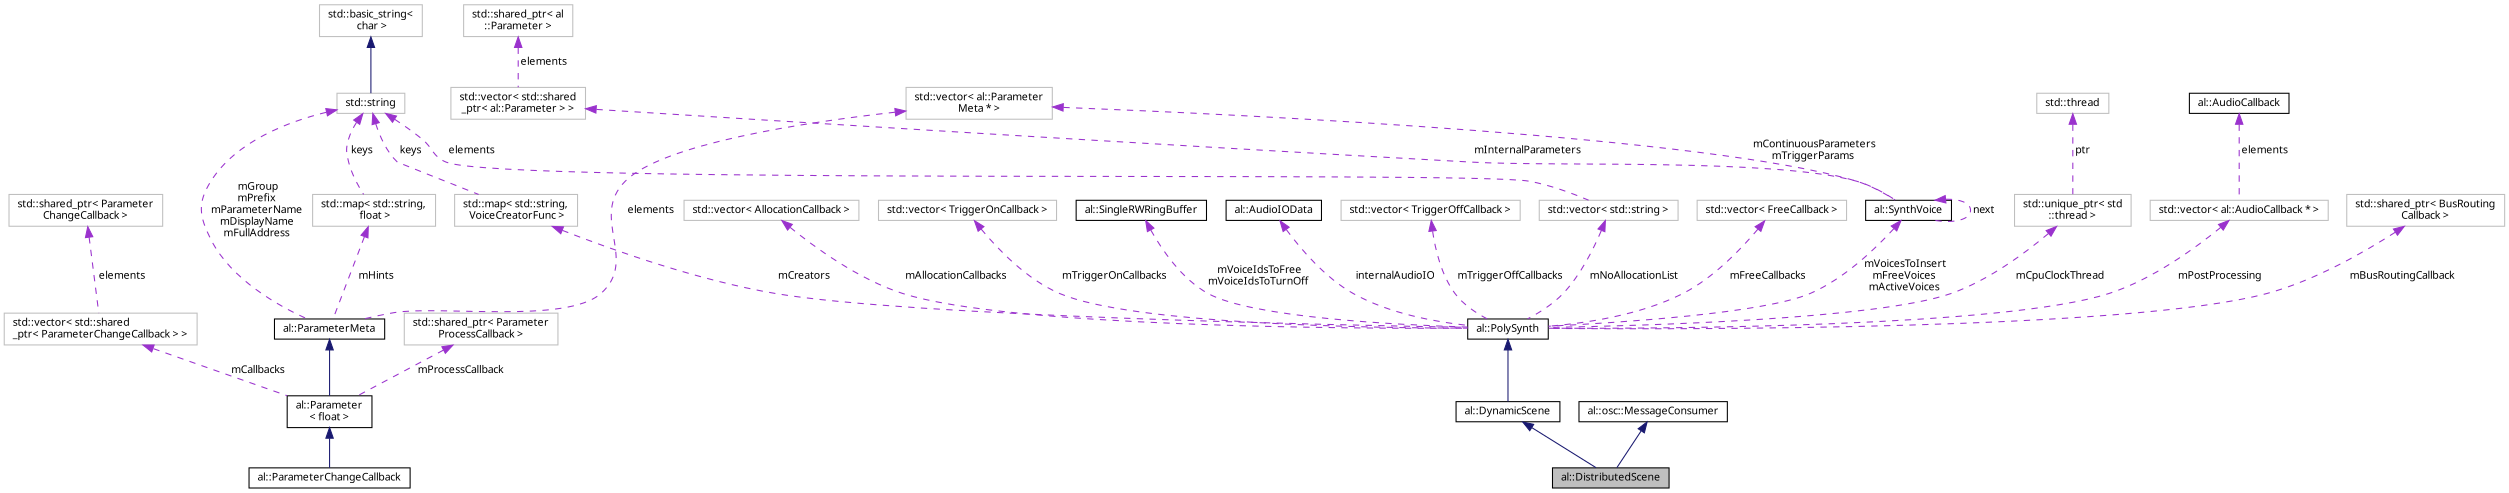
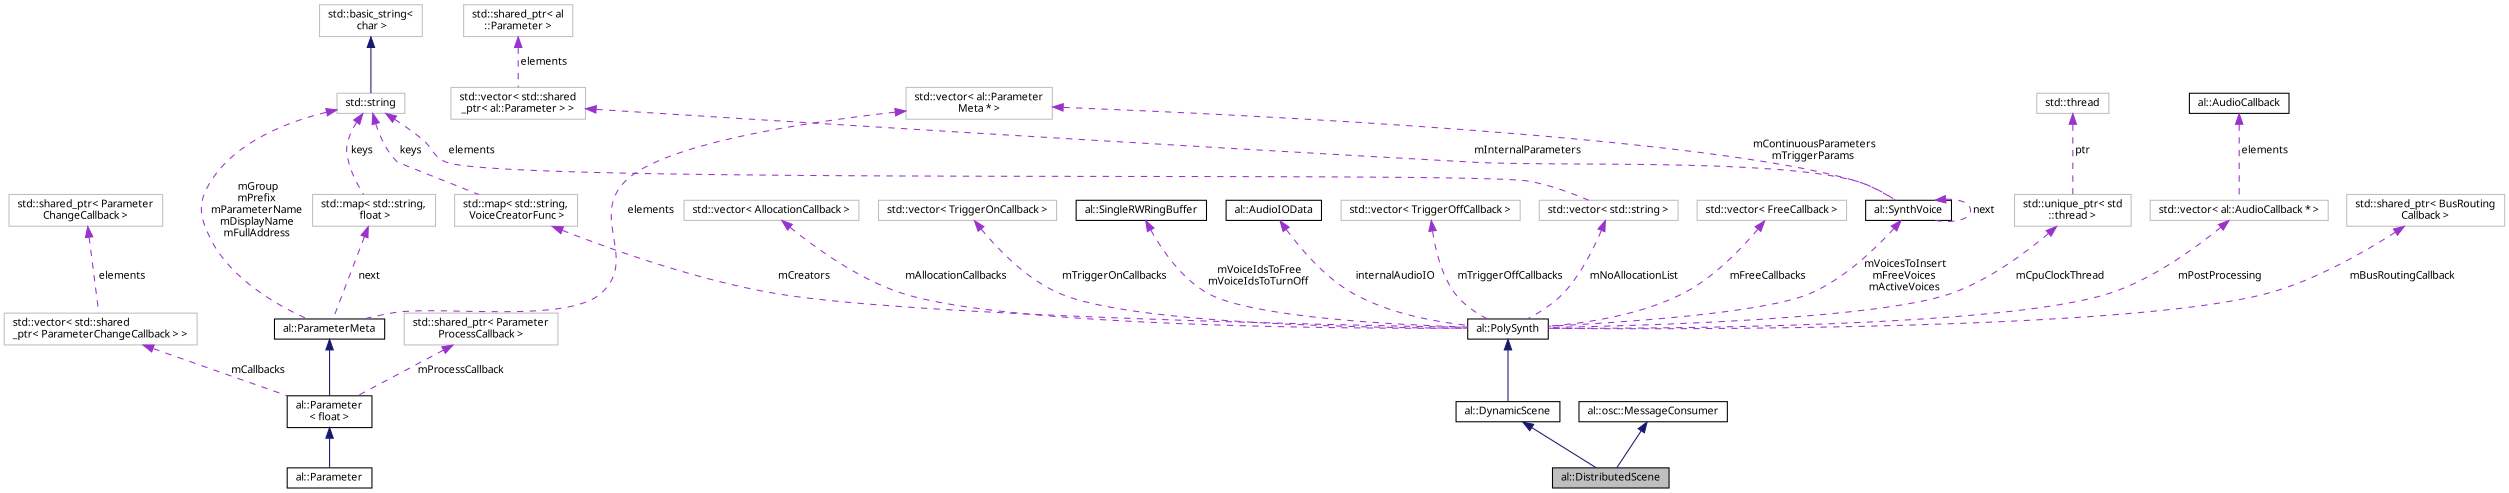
  digraph {
    rankdir=TB
    node [color=grey75 fontname="FreeSans.ttf" fontsize=10 shape=record]
    edge [color=darkorchid3 dir=back fontname="FreeSans.ttf" fontsize=10 labelfontname="FreeSans.ttf" labelfontsize=10 style=dashed]
    n1 [color=black fillcolor=grey75 fontcolor=black height=0.2 label="al::DistributedScene" style=filled width=0.4]
    n2 [color=black height=0.2 label="al::DynamicScene" width=0.4]
    n3 [color=black height=0.2 label="al::PolySynth" width=0.4]
    n4 [height=0.2 label="std::vector\< FreeCallback \>" width=0.4]
    n5 [height=0.2 label="std::map\< std::string,\l VoiceCreatorFunc \>" width=0.4]
    n6 [height=0.2 label="std::string" width=0.4]
    n7 [color=black height=0.2 label="al::ParameterMeta" width=0.4]
    n8 [height=0.2 label="std::map\< std::string,\l float \>" width=0.4]
    n9 [height=0.2 label="std::vector\< std::string \>" width=0.4]
    n10 [color=black height=0.2 label="al::Parameter\l\< float \>" width=0.4]
    n11 [height=0.2 label="std::basic_string\<\l char \>" width=0.4]
    n12 [height=0.2 label="std::shared_ptr\< BusRouting\lCallback \>" width=0.4]
    n13 [height=0.2 label="std::vector\< AllocationCallback \>" width=0.4]
    n14 [height=0.2 label="std::vector\< TriggerOnCallback \>" width=0.4]
    n15 [color=black height=0.2 label="al::SingleRWRingBuffer" width=0.4]
    n16 [color=black height=0.2 label="al::AudioIOData" width=0.4]
    n17 [color=black height=0.2 label="al::SynthVoice" width=0.4]
    n18 [height=0.2 label="std::vector\< std::shared\l_ptr\< al::Parameter \> \>" width=0.4]
    n19 [height=0.2 label="std::shared_ptr\< al\l::Parameter \>" width=0.4]
-   n20 [color=black height=0.2 label="al::ParameterChangeCallback" width=0.4]
+   n20 [color=black height=0.2 label="al::Parameter" width=0.4]
    n21 [height=0.2 label="std::vector\< al::Parameter\lMeta * \>" width=0.4]
    n22 [height=0.2 label="std::vector\< std::shared\l_ptr\< ParameterChangeCallback \> \>" width=0.4]
    n23 [height=0.2 label="std::shared_ptr\< Parameter\lChangeCallback \>" width=0.4]
    n24 [height=0.2 label="std::shared_ptr\< Parameter\lProcessCallback \>" width=0.4]
    n25 [height=0.2 label="std::vector\< TriggerOffCallback \>" width=0.4]
    n26 [height=0.2 label="std::unique_ptr\< std\l::thread \>" width=0.4]
    n27 [height=0.2 label="std::thread" width=0.4]
    n28 [height=0.2 label="std::vector\< al::AudioCallback * \>" width=0.4]
    n29 [color=black height=0.2 label="al::AudioCallback" width=0.4]
    n30 [color=black height=0.2 label="al::osc::MessageConsumer" width=0.4]
    n2 -> n1 [color=midnightblue style=solid]
    n3 -> n2 [color=midnightblue style=solid]
    n4 -> n3 [label=" mFreeCallbacks"]
    n5 -> n3 [label=" mCreators"]
    n6 -> n5 [label=" keys"]
    n6 -> n7 [label=" mGroup\nmPrefix\nmParameterName\nmDisplayName\nmFullAddress"]
    n6 -> n8 [label=" keys"]
    n6 -> n9 [label=" elements"]
    n7 -> n10 [color=midnightblue style=solid]
-   n8 -> n7 [label=" mHints"]
+   n8 -> n7 [label=" next"]
    n9 -> n3 [label=" mNoAllocationList"]
    n10 -> n20 [color=midnightblue style=solid]
    n11 -> n6 [color=midnightblue style=solid]
    n12 -> n3 [label=" mBusRoutingCallback"]
    n13 -> n3 [label=" mAllocationCallbacks"]
    n14 -> n3 [label=" mTriggerOnCallbacks"]
    n15 -> n3 [label=" mVoiceIdsToFree\nmVoiceIdsToTurnOff"]
    n16 -> n3 [label=" internalAudioIO"]
    n17 -> n3 [label=" mVoicesToInsert\nmFreeVoices\nmActiveVoices"]
    n17 -> n17 [label=" next"]
    n18 -> n17 [label=" mInternalParameters"]
    n19 -> n18 [label=" elements"]
    n21 -> n7 [label=" elements"]
    n21 -> n17 [label=" mContinuousParameters\nmTriggerParams"]
    n22 -> n10 [label=" mCallbacks"]
    n23 -> n22 [label=" elements"]
    n24 -> n10 [label=" mProcessCallback"]
    n25 -> n3 [label=" mTriggerOffCallbacks"]
    n26 -> n3 [label=" mCpuClockThread"]
    n27 -> n26 [label=" ptr"]
    n28 -> n3 [label=" mPostProcessing"]
    n29 -> n28 [label=" elements"]
    n30 -> n1 [color=midnightblue style=solid]
  }
